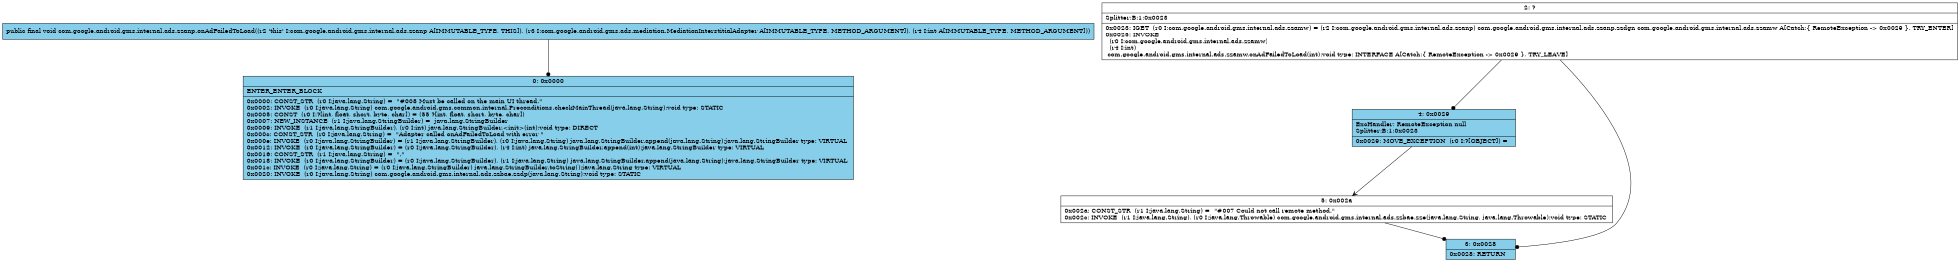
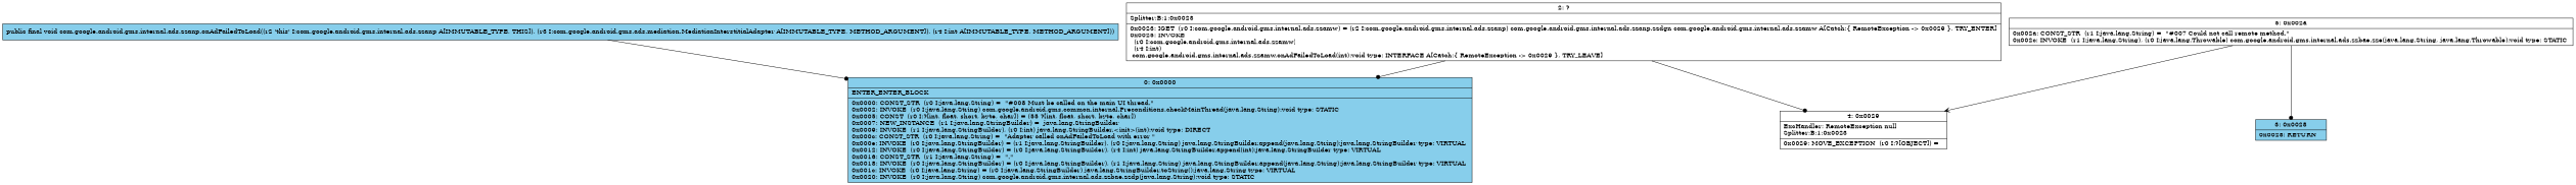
  digraph {
    node [fillcolor=skyblue shape=record style=filled]
    edge [arrowhead=dot]
    n1 [label="{0\:\ 0x0000|ENTER_ENTER_BLOCK\l|0x0000: CONST_STR  (r0 I:java.lang.String) =  \"#008 Must be called on the main UI thread.\" \l0x0002: INVOKE  (r0 I:java.lang.String) com.google.android.gms.common.internal.Preconditions.checkMainThread(java.lang.String):void type: STATIC \l0x0005: CONST  (r0 I:?[int, float, short, byte, char]) = (55 ?[int, float, short, byte, char]) \l0x0007: NEW_INSTANCE  (r1 I:java.lang.StringBuilder) =  java.lang.StringBuilder \l0x0009: INVOKE  (r1 I:java.lang.StringBuilder), (r0 I:int) java.lang.StringBuilder.\<init\>(int):void type: DIRECT \l0x000c: CONST_STR  (r0 I:java.lang.String) =  \"Adapter called onAdFailedToLoad with error \" \l0x000e: INVOKE  (r0 I:java.lang.StringBuilder) = (r1 I:java.lang.StringBuilder), (r0 I:java.lang.String) java.lang.StringBuilder.append(java.lang.String):java.lang.StringBuilder type: VIRTUAL \l0x0012: INVOKE  (r0 I:java.lang.StringBuilder) = (r0 I:java.lang.StringBuilder), (r4 I:int) java.lang.StringBuilder.append(int):java.lang.StringBuilder type: VIRTUAL \l0x0016: CONST_STR  (r1 I:java.lang.String) =  \".\" \l0x0018: INVOKE  (r0 I:java.lang.StringBuilder) = (r0 I:java.lang.StringBuilder), (r1 I:java.lang.String) java.lang.StringBuilder.append(java.lang.String):java.lang.StringBuilder type: VIRTUAL \l0x001c: INVOKE  (r0 I:java.lang.String) = (r0 I:java.lang.StringBuilder) java.lang.StringBuilder.toString():java.lang.String type: VIRTUAL \l0x0020: INVOKE  (r0 I:java.lang.String) com.google.android.gms.internal.ads.zzbae.zzdp(java.lang.String):void type: STATIC \l}"]
    n2 [fillcolor=white label="{2\:\ ?|Splitter:B:1:0x0023\l|0x0023: IGET  (r0 I:com.google.android.gms.internal.ads.zzamw) = (r2 I:com.google.android.gms.internal.ads.zzanp) com.google.android.gms.internal.ads.zzanp.zzdgn com.google.android.gms.internal.ads.zzamw A[Catch:\{ RemoteException \-\> 0x0029 \}, TRY_ENTER]\l0x0025: INVOKE  \l  (r0 I:com.google.android.gms.internal.ads.zzamw)\l  (r4 I:int)\l com.google.android.gms.internal.ads.zzamw.onAdFailedToLoad(int):void type: INTERFACE A[Catch:\{ RemoteException \-\> 0x0029 \}, TRY_LEAVE]\l}"]
-   n3 [label="{4\:\ 0x0029|ExcHandler: RemoteException null\lSplitter:B:1:0x0023\l|0x0029: MOVE_EXCEPTION  (r0 I:?[OBJECT]) =  \l}"]
+   n3 [fillcolor=white label="{4\:\ 0x0029|ExcHandler: RemoteException null\lSplitter:B:1:0x0023\l|0x0029: MOVE_EXCEPTION  (r0 I:?[OBJECT]) =  \l}"]
    n4 [label="{3\:\ 0x0028|0x0028: RETURN   \l}"]
    n5 [fillcolor=white label="{5\:\ 0x002a|0x002a: CONST_STR  (r1 I:java.lang.String) =  \"#007 Could not call remote method.\" \l0x002c: INVOKE  (r1 I:java.lang.String), (r0 I:java.lang.Throwable) com.google.android.gms.internal.ads.zzbae.zze(java.lang.String, java.lang.Throwable):void type: STATIC \l}"]
    n6 [label="{public final void com.google.android.gms.internal.ads.zzanp.onAdFailedToLoad((r2 'this' I:com.google.android.gms.internal.ads.zzanp A[IMMUTABLE_TYPE, THIS]), (r3 I:com.google.android.gms.ads.mediation.MediationInterstitialAdapter A[IMMUTABLE_TYPE, METHOD_ARGUMENT]), (r4 I:int A[IMMUTABLE_TYPE, METHOD_ARGUMENT])) }"]
    n2 -> n3
-   n2 -> n4
-   n3 -> n5 [arrowhead=vee]
+   n2 -> n1
+   n5 -> n3 [arrowhead=vee]
    n5 -> n4
    n6 -> n1
  }
